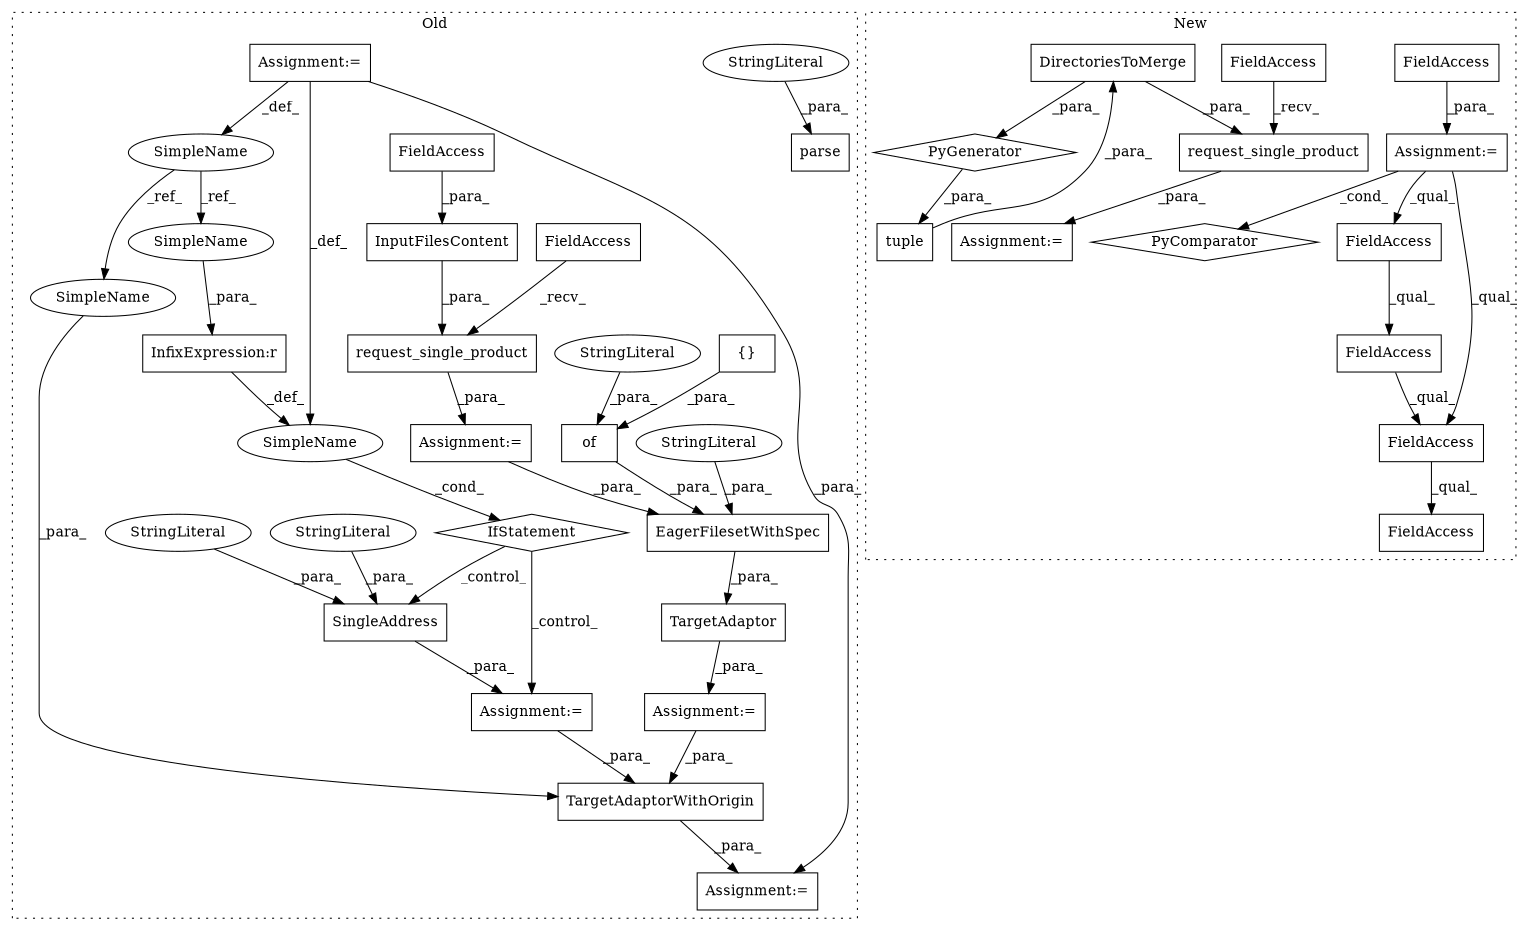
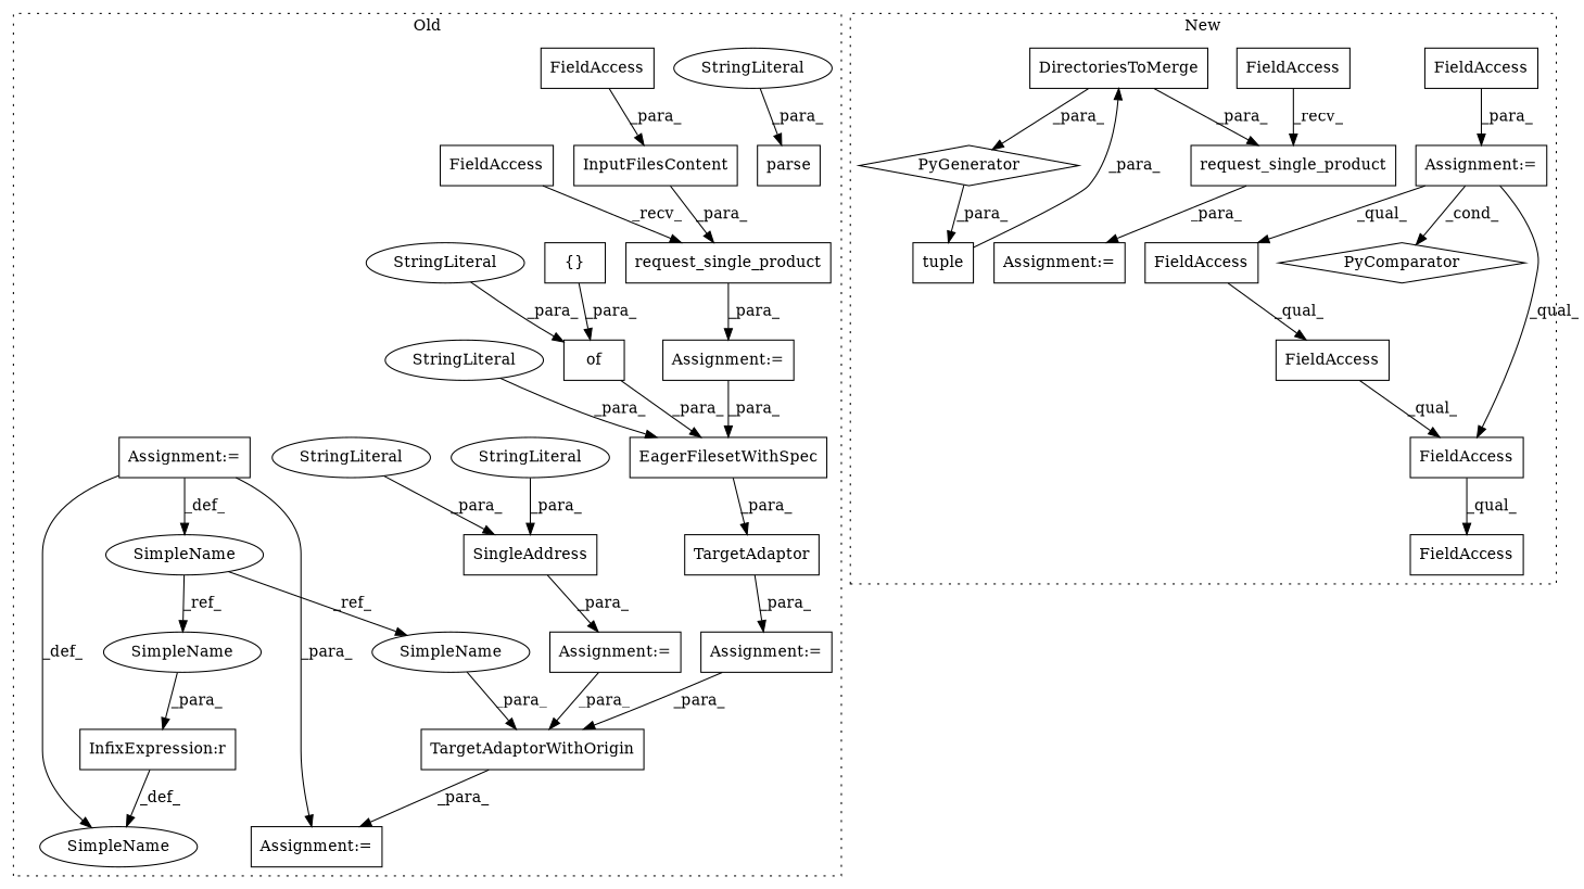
  digraph {
    node [a=32 l=6 s=2598 shape=box]
    n1 [l="3,1" label=of s="2024,2046"]
    n2 [a=4 l=2 label="{}" s=2044]
    n3 [l="24,1" label=TargetAdaptorWithOrigin s="2196,2234"]
    n4 [l="14,1" label=SingleAddress s="2134,2163"]
    n5 [l="21,1" label=EagerFilesetWithSpec s="1992,2062"]
    n6 [l="18,1" label=InputFilesContent s="1932,1962"]
    n7 [l="6,1" label=parse s="2072,2091"]
    n8 [l="14,1" label=TargetAdaptor s="1978,2092"]
    n9 [a=45 l=7 label=StringLiteral s=2027 shape=ellipse]
    n10 [a=45 l=8 label=StringLiteral s=2155 shape=ellipse]
    n11 [a=45 label=StringLiteral s=2148 shape=ellipse]
    n12 [a=45 label=StringLiteral s=2013 shape=ellipse]
    n13 [a=45 l=13 label=StringLiteral s=2078 shape=ellipse]
    n14 [a=27 l=4 label="InfixExpression:r" s=2109]
    n15 [a=42 label=SimpleName shape=ellipse l="" s=""]
-   n16 [a=25 l="4,2" label=IfStatement s="2099,2117" shape=diamond]
    n17 [a=22 l=12 label=FieldAccess s=1950]
    n18 [a=42 label=SimpleName s=1630 shape=ellipse]
    n19 [a=7 l=1 label="Assignment:=" s=1894]
    n20 [a=7 l=1 label="Assignment:=" s=1977]
    n21 [a=7 label="Assignment:=" s=1630]
    n22 [a=7 l=1 label="Assignment:=" s=2195]
    n23 [a=7 l=1 label="Assignment:=" s=2133]
    n24 [l="23,1" label=request_single_product s="1900,1963"]
    n25 [a=22 l=4 label=FieldAccess s=1895]
    n26 [a=42 label=SimpleName s=2228 shape=ellipse]
    n27 [a=42 label=SimpleName s=2103 shape=ellipse]
    n28 [l="23,1" label=request_single_product s="2532,2736"]
    n29 [a=22 l=4 label=FieldAccess s=2527]
    n30 [l="15,-3" label=tuple s="2583,2738"]
    n31 [a=113 l=28 label=PyComparator s=2704 shape=diamond]
    n32 [a=107 l=140 label=PyGenerator shape=diamond]
    n33 [a=7 l=1 label="Assignment:=" s=2526]
    n34 [a=7 l=28 label="Assignment:=" s=2704]
    n35 [a=22 l=22 label=FieldAccess]
    n36 [a=22 l=48 label=FieldAccess]
    n37 [a=22 l=14 label=FieldAccess]
    n38 [a=22 l=31 label=FieldAccess]
    n39 [a=22 l=7 label=FieldAccess s=2716]
    n40 [l="19,1" label=DirectoriesToMerge s="2564,2735"]
    subgraph cluster_1 {
      label=Old
      style=dotted
      n1
      n2
      n3
      n4
      n5
      n6
      n7
      n8
      n9
      n10
      n11
      n12
      n13
      n14
      n15
-     n16
      n17
      n18
      n19
      n20
      n21
      n22
      n23
      n24
      n25
      n26
      n27
    }
    subgraph cluster_2 {
      label=New
      style=dotted
      n28
      n29
      n30
      n31
      n32
      n33
      n34
      n35
      n36
      n37
      n38
      n39
      n40
    }
    n1 -> n5 [label=_para_]
    n2 -> n1 [label=_para_]
    n3 -> n22 [label=_para_]
    n4 -> n23 [label=_para_]
    n5 -> n8 [label=_para_]
    n6 -> n24 [label=_para_]
    n8 -> n20 [label=_para_]
    n9 -> n1 [label=_para_]
    n10 -> n4 [label=_para_]
    n11 -> n4 [label=_para_]
    n12 -> n5 [label=_para_]
    n13 -> n7 [label=_para_]
    n14 -> n15 [label=_def_]
-   n15 -> n16 [label=_cond_]
-   n16 -> n4 [label=_control_]
-   n16 -> n23 [label=_control_]
    n17 -> n6 [label=_para_]
    n18 -> n26 [label=_ref_]
    n18 -> n27 [label=_ref_]
    n19 -> n5 [label=_para_]
    n20 -> n3 [label=_para_]
    n21 -> n15 [label=_def_]
    n21 -> n18 [label=_def_]
    n21 -> n22 [label=_para_]
    n23 -> n3 [label=_para_]
    n24 -> n19 [label=_para_]
    n25 -> n24 [label=_recv_]
    n26 -> n3 [label=_para_]
    n27 -> n14 [label=_para_]
    n28 -> n33 [label=_para_]
    n29 -> n28 [label=_recv_]
    n30 -> n40 [label=_para_]
    n32 -> n30 [label=_para_]
    n34 -> n31 [label=_cond_]
    n34 -> n37 [label=_qual_]
    n34 -> n38 [label=_qual_]
    n35 -> n38 [label=_qual_]
    n37 -> n35 [label=_qual_]
    n38 -> n36 [label=_qual_]
    n39 -> n34 [label=_para_]
    n40 -> n28 [label=_para_]
    n40 -> n32 [label=_para_]
  }
